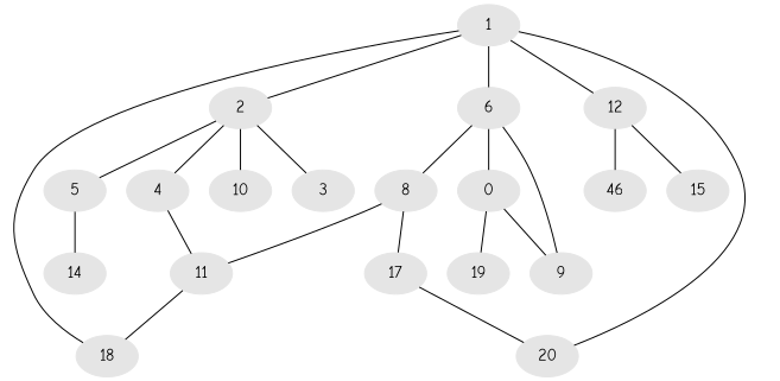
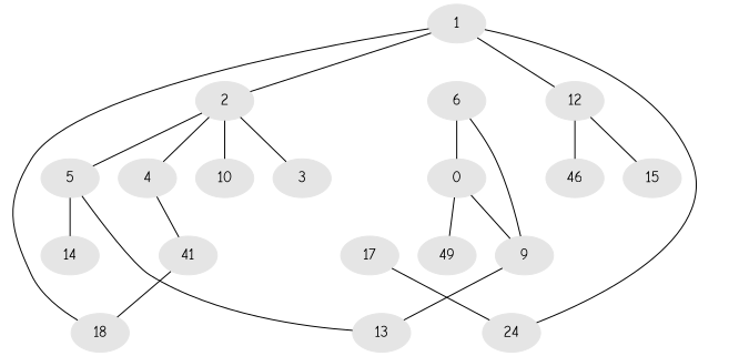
  graph {
    fontname="Comic Neue"
    node [color=gray90 fontname="Comic Neue" style=filled]
    edge [fontname="Comic Neue"]
    1
    2
    6
    12
    18
-   20
+   20 [label=24]
    3
    4
    5
    10
    n11 [label=0]
-   8
    9
    15
    n15 [label=46]
-   11
+   11 [label=41]
    14
-   19
+   13
+   19 [label=49]
    17
    1 -- 2
-   1 -- 6
    1 -- 12
    1 -- 18
    1 -- 20
    2 -- 3
    2 -- 4
    2 -- 5
    2 -- 10
    6 -- n11
-   6 -- 8
    6 -- 9
    12 -- 15
    12 -- n15
    4 -- 11
    5 -- 14
+   5 -- 13
    n11 -- 9
    n11 -- 19
-   8 -- 11
-   8 -- 17
+   9 -- 13
    11 -- 18
    17 -- 20
  }
